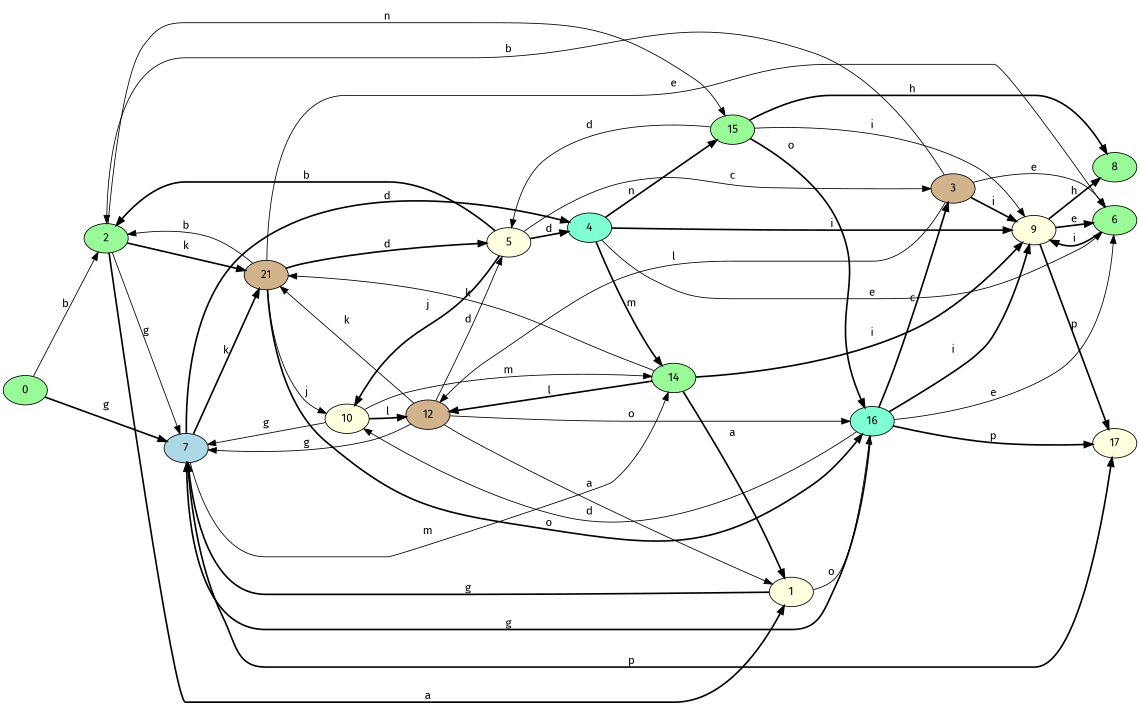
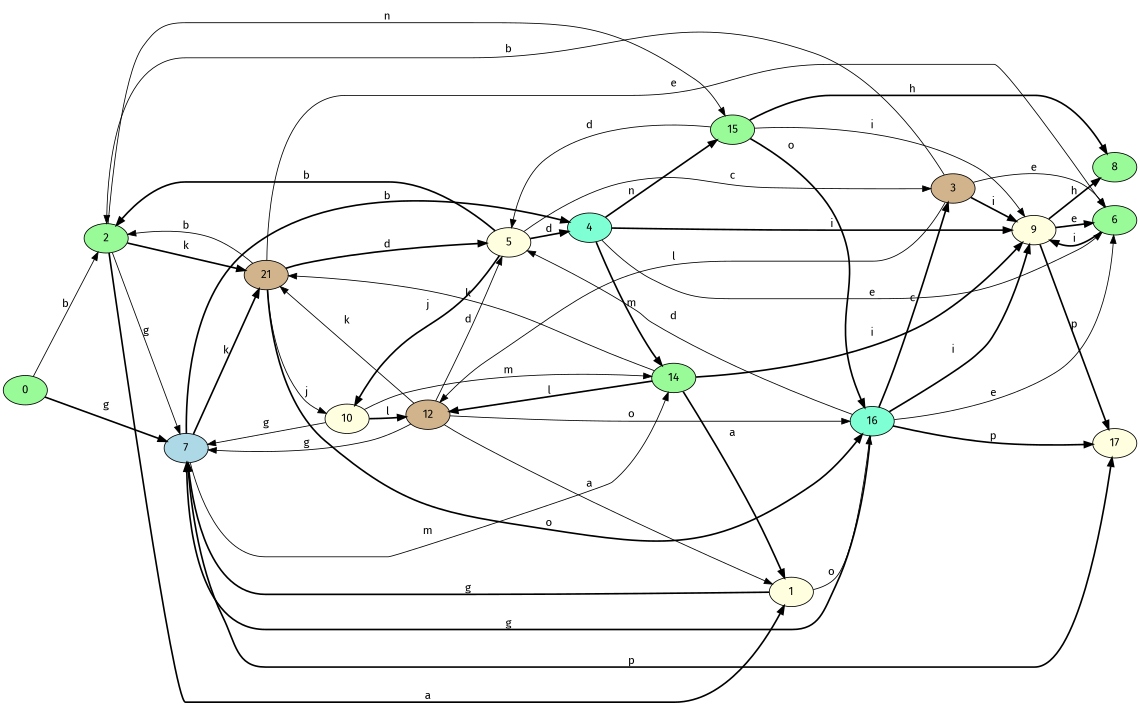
  strict digraph {
    fontname="Fira Sans"
    rankdir=LR
    node [fillcolor=palegreen fontname="Fira Sans" style=filled]
    edge [fontname="Fira Sans" style=bold]
    0
    2
    7 [fillcolor=lightblue]
    1 [fillcolor=lightyellow]
    n5 [fillcolor=tan label=21]
    15
    4 [fillcolor=aquamarine]
    14
    17 [fillcolor=lightyellow]
    16 [fillcolor=aquamarine]
    3 [fillcolor=tan]
    6
    9 [fillcolor=lightyellow]
    5 [fillcolor=lightyellow]
    10 [fillcolor=lightyellow]
    8
    12 [fillcolor=tan]
    0 -> 2 [label=b style=solid]
    0 -> 7 [label=g]
    2 -> 7 [label=g style=solid]
    2 -> 1 [label=a]
    2 -> n5 [label=k]
    2 -> 15 [label=n style=solid]
    7 -> n5 [label=k]
-   7 -> 4 [label=d]
+   7 -> 4 [label=b]
    7 -> 14 [label=m style=solid]
    7 -> 17 [label=p]
    1 -> 7 [label=g]
    1 -> 16 [label=o style=solid]
    n5 -> 2 [label=b style=solid]
    n5 -> 16 [label=o]
    n5 -> 6 [label=e style=solid]
    n5 -> 5 [label=d]
    n5 -> 10 [label=j style=solid]
    15 -> 16 [label=o]
    15 -> 9 [label=i style=solid]
    15 -> 5 [label=d style=solid]
    15 -> 8 [label=h]
    4 -> 15 [label=n]
    4 -> 14 [label=m]
    4 -> 6 [label=e style=solid]
    4 -> 9 [label=i]
    14 -> 1 [label=a]
    14 -> n5 [label=k style=solid]
    14 -> 9 [label=i]
    14 -> 12 [label=l]
    16 -> 7 [label=g]
    16 -> 17 [label=p]
    16 -> 3 [label=c]
    16 -> 6 [label=e style=solid]
    16 -> 9 [label=i]
-   16 -> 10 [label=d style=solid]
+   16 -> 5 [label=d style=solid]
    3 -> 2 [label=b style=solid]
    3 -> 6 [label=e style=solid]
    3 -> 9 [label=i]
    3 -> 12 [label=l style=solid]
    6 -> 9 [label=i]
    9 -> 17 [label=p]
    9 -> 6 [label=e]
    9 -> 8 [label=h]
    5 -> 2 [label=b]
    5 -> 4 [label=d]
    5 -> 3 [label=c style=solid]
    5 -> 10 [label=j]
    10 -> 7 [label=g style=solid]
    10 -> 14 [label=m style=solid]
    10 -> 12 [label=l]
    12 -> 7 [label=g style=solid]
    12 -> 1 [label=a style=solid]
    12 -> n5 [label=k style=solid]
    12 -> 16 [label=o style=solid]
    12 -> 5 [label=d style=solid]
  }
